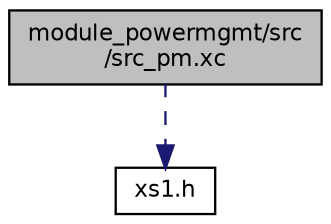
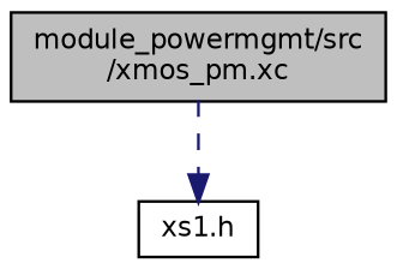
  digraph {
    node [color=black fontname=Helvetica fontsize=10 shape=record style=filled]
-   n1 [fillcolor=grey75 fontcolor=black height=0.2 label="module_powermgmt/src\l/src_pm.xc" width=0.4]
+   n1 [fillcolor=grey75 fontcolor=black height=0.2 label="module_powermgmt/src\l/xmos_pm.xc" width=0.4]
    n2 [fillcolor=white height=0.2 label="xs1.h" width=0.4]
    n1 -> n2 [color=midnightblue fontname=Helvetica fontsize=10 labelfontname=Helvetica labelfontsize=10 style=dashed]
  }
